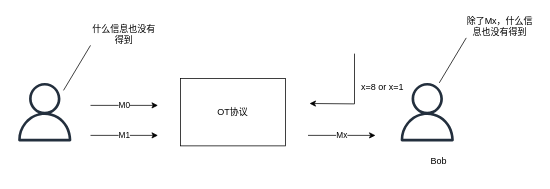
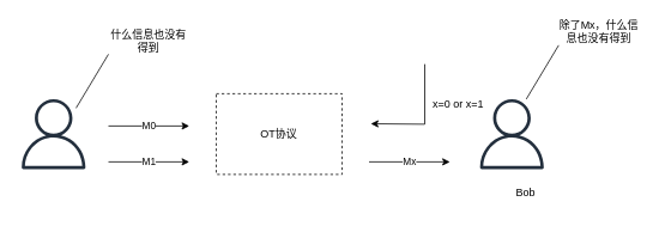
  <mxCell id="0" />
  <mxCell id="1" parent="0" />
  <mxCell id="2" value="" style="sketch=0;outlineConnect=0;fontColor=#232F3E;gradientColor=none;fillColor=#232F3D;strokeColor=none;dashed=0;verticalLabelPosition=bottom;verticalAlign=top;align=center;html=1;fontSize=12;fontStyle=0;aspect=fixed;pointerEvents=1;shape=mxgraph.aws4.user;" parent="1" vertex="1"><mxGeometry x="20" y="110" width="78" height="78" as="geometry" /></mxCell>
  <mxCell id="3" value="M0" style="endArrow=classic;html=1;rounded=0;" parent="1" edge="1"><mxGeometry width="50" height="50" relative="1" as="geometry"><mxPoint x="120" y="140" as="sourcePoint" /><mxPoint x="210" y="140" as="targetPoint" /><Array as="points" /></mxGeometry></mxCell>
  <mxCell id="4" value="" style="sketch=0;outlineConnect=0;fontColor=#232F3E;gradientColor=none;fillColor=#232F3D;strokeColor=none;dashed=0;verticalLabelPosition=bottom;verticalAlign=top;align=center;html=1;fontSize=12;fontStyle=0;aspect=fixed;pointerEvents=1;shape=mxgraph.aws4.user;" parent="1" vertex="1"><mxGeometry x="530" y="110" width="78" height="78" as="geometry" /></mxCell>
  <mxCell id="5" value="Bob" style="text;html=1;align=center;verticalAlign=middle;resizable=0;points=[];autosize=1;strokeColor=none;fillColor=none;" parent="1" vertex="1"><mxGeometry x="564" y="200" width="40" height="30" as="geometry" /></mxCell>
- <mxCell id="6" value="OT协议" style="rounded=0;whiteSpace=wrap;html=1;" parent="1" vertex="1"><mxGeometry x="240" y="104" width="140" height="90" as="geometry" /></mxCell>
+ <mxCell id="6" value="OT协议" style="rounded=0;whiteSpace=wrap;html=1;dashed=1;" parent="1" vertex="1"><mxGeometry x="240" y="104" width="140" height="90" as="geometry" /></mxCell>
  <mxCell id="7" value="M1" style="endArrow=classic;html=1;rounded=0;" parent="1" edge="1"><mxGeometry width="50" height="50" relative="1" as="geometry"><mxPoint x="120" y="180" as="sourcePoint" /><mxPoint x="210" y="180" as="targetPoint" /><Array as="points" /></mxGeometry></mxCell>
  <mxCell id="8" value="Mx" style="endArrow=classic;html=1;rounded=0;" parent="1" edge="1"><mxGeometry width="50" height="50" relative="1" as="geometry"><mxPoint x="410" y="180" as="sourcePoint" /><mxPoint x="500" y="180" as="targetPoint" /><Array as="points" /></mxGeometry></mxCell>
  <mxCell id="9" value="" style="endArrow=classic;html=1;rounded=0;entryX=1;entryY=0.25;entryDx=0;entryDy=0;" parent="1" edge="1"><mxGeometry width="50" height="50" relative="1" as="geometry"><mxPoint x="472" y="71" as="sourcePoint" /><mxPoint x="412" y="137.5" as="targetPoint" /><Array as="points"><mxPoint x="472" y="138" /></Array></mxGeometry></mxCell>
- <mxCell id="10" value="x=8 or x=1" style="text;html=1;align=center;verticalAlign=middle;resizable=0;points=[];autosize=1;strokeColor=none;fillColor=none;" parent="1" vertex="1"><mxGeometry x="469" y="101" width="80" height="30" as="geometry" /></mxCell>
+ <mxCell id="10" value="x=0 or x=1" style="text;html=1;align=center;verticalAlign=middle;resizable=0;points=[];autosize=1;strokeColor=none;fillColor=none;" parent="1" vertex="1"><mxGeometry x="469" y="101" width="80" height="30" as="geometry" /></mxCell>
  <mxCell id="11" value="" style="endArrow=none;html=1;rounded=0;" parent="1" edge="1"><mxGeometry width="50" height="50" relative="1" as="geometry"><mxPoint x="84" y="120" as="sourcePoint" /><mxPoint x="120" y="60" as="targetPoint" /></mxGeometry></mxCell>
  <mxCell id="12" value="什么信息也没有得到" style="text;html=1;strokeColor=none;fillColor=none;align=center;verticalAlign=middle;whiteSpace=wrap;rounded=0;" parent="1" vertex="1"><mxGeometry x="120" y="30" width="90" height="30" as="geometry" /></mxCell>
  <mxCell id="13" value="" style="endArrow=none;html=1;rounded=0;" parent="1" edge="1"><mxGeometry width="50" height="50" relative="1" as="geometry"><mxPoint x="585" y="110" as="sourcePoint" /><mxPoint x="621" y="50" as="targetPoint" /></mxGeometry></mxCell>
  <mxCell id="14" value="除了Mx，什么信息也没有得到" style="text;html=1;strokeColor=none;fillColor=none;align=center;verticalAlign=middle;whiteSpace=wrap;rounded=0;" parent="1" vertex="1"><mxGeometry x="621" y="20" width="90" height="30" as="geometry" /></mxCell>
